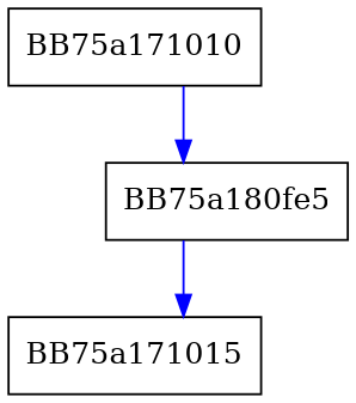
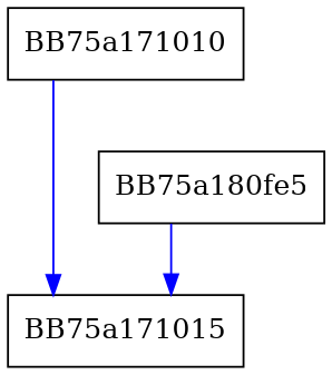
  digraph {
    splines=ortho
    node [shape=box]
    edge [color=blue]
    BB75a171010
    BB75a171015
    n3 [label=BB75a180fe5]
-   BB75a171010 -> n3
+   BB75a171010 -> BB75a171015
    n3 -> BB75a171015
  }
